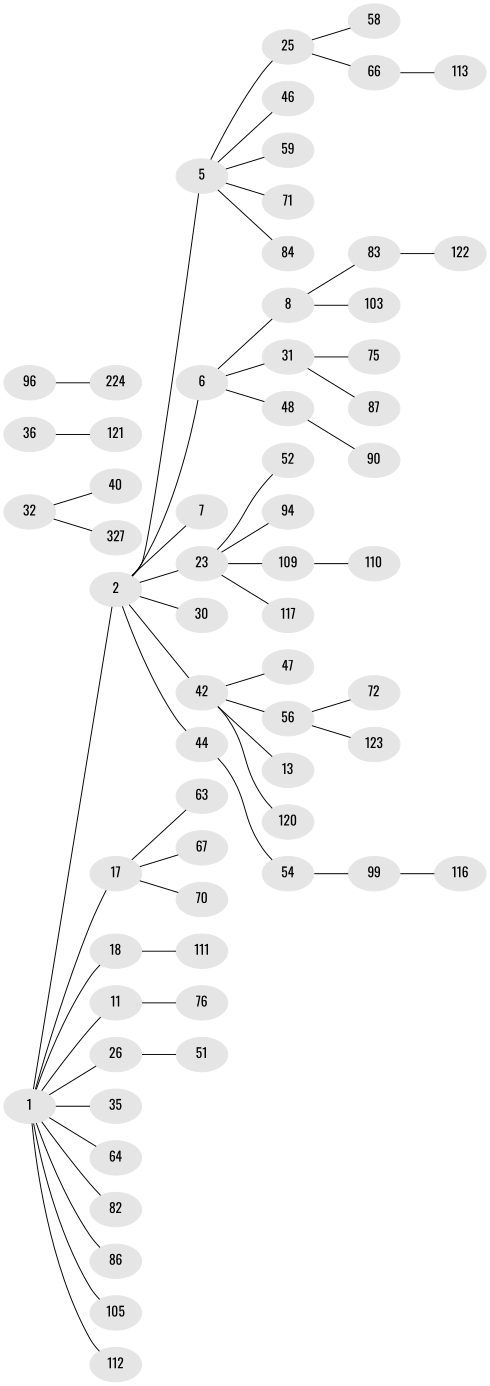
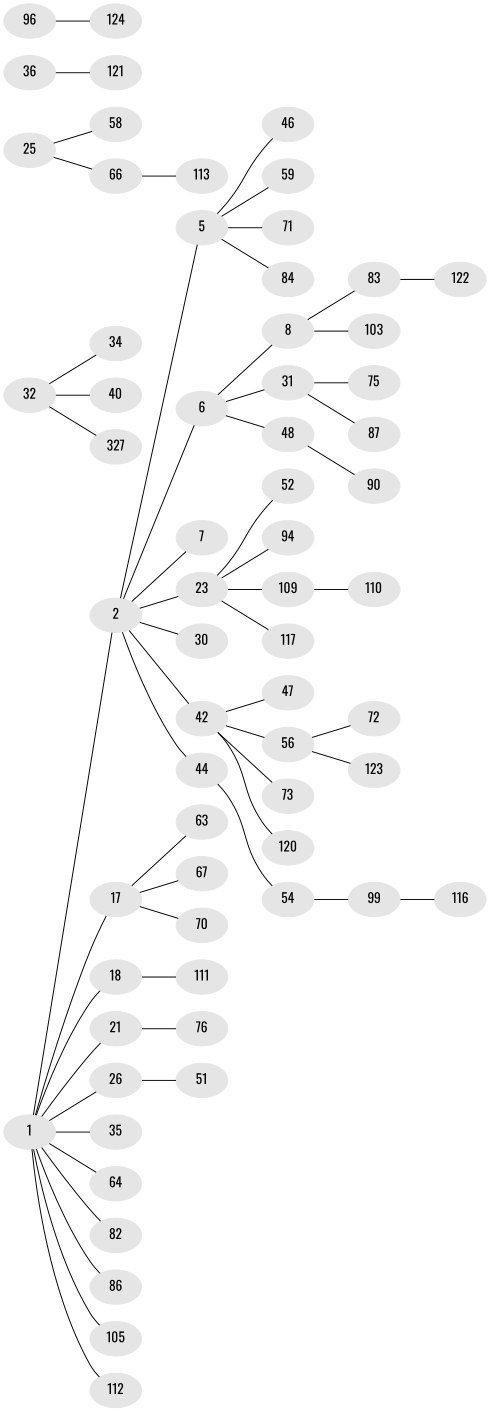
  graph {
    fontname=Oswald
    rankdir=LR
    node [color=gray90 fontname=Oswald style=filled]
    edge [fontname=Oswald]
    1 [super="+9"]
    2 [super="+4+3+118+14"]
    17 [super="+27+98"]
    18
-   21 [label=11]
+   21
    26
    35
    64
    82 [super="+89"]
    86
    105 [super="+129"]
    112
    5 [super="+24+10+53"]
    6 [super="+108"]
    7
    23 [super="+29"]
    30 [super="+88+49"]
    42 [super="+69+100+74"]
    44 [super="+125"]
    63
    67
    70
    111
    76
    51
    32 [super="+37+33+41"]
+   34
    40 [super="+114"]
    n29 [label=327]
    25 [super="+43+50"]
    46
    59
    71
    84
    8 [super="+39+20"]
    31
    48 [super="+55"]
    52
    94
    109
    117
    36 [super="+79"]
    121
    47
    56 [super="+60"]
-   73 [label=13]
+   73
    120
    54
    58 [super="+77+93+104"]
    66
    83
    103
    75
    87 [super="+101"]
    90
    122
    110
    113
    96 [super="+126"]
-   124 [label=224]
+   124
    72
    123
    99 [super="+115"]
    116
    1 -- 2
    1 -- 17
    1 -- 18
    1 -- 21
    1 -- 26
    1 -- 35
    1 -- 64
    1 -- 82
    1 -- 86
    1 -- 105
    1 -- 112
    2 -- 5
    2 -- 6
    2 -- 7
    2 -- 23
    2 -- 30
    2 -- 42
    2 -- 44
    17 -- 63
    17 -- 67
    17 -- 70
    18 -- 111
    21 -- 76
    26 -- 51
-   5 -- 25
    5 -- 46
    5 -- 59
    5 -- 71
    5 -- 84
    6 -- 8
    6 -- 31
    6 -- 48
    23 -- 52
    23 -- 94
    23 -- 109
    23 -- 117
    42 -- 47
    42 -- 56
    42 -- 73
    42 -- 120
    44 -- 54
+   32 -- 34
    32 -- 40
    32 -- n29
    25 -- 58
    25 -- 66
    8 -- 83
    8 -- 103
    31 -- 75
    31 -- 87
    48 -- 90
    109 -- 110
    36 -- 121
    56 -- 72
    56 -- 123
    54 -- 99
    66 -- 113
    83 -- 122
    96 -- 124
    99 -- 116
  }
